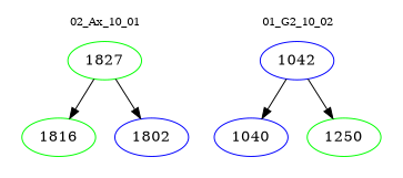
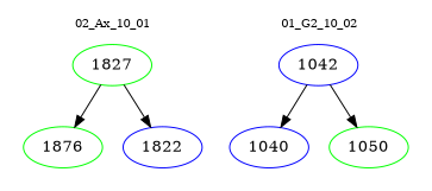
  digraph {
    node [color=green]
    edge [color=black]
    n1 [label=1827]
-   n2 [label=1816]
-   n3 [color=blue label=1802]
+   n2 [label=1876]
+   n3 [color=blue label=1822]
    n4 [color=blue label=1042]
    n5 [color=blue label=1040]
-   n6 [label=1250]
+   n6 [label=1050]
    subgraph cluster_1 {
      color=white
      fontsize=10
      label="02_Ax_10_01"
      n1
      n2
      n3
    }
    subgraph cluster_2 {
      color=white
      fontsize=10
      label="01_G2_10_02"
      n4
      n5
      n6
    }
    n1 -> n2
    n1 -> n3
    n4 -> n5
    n4 -> n6
  }
